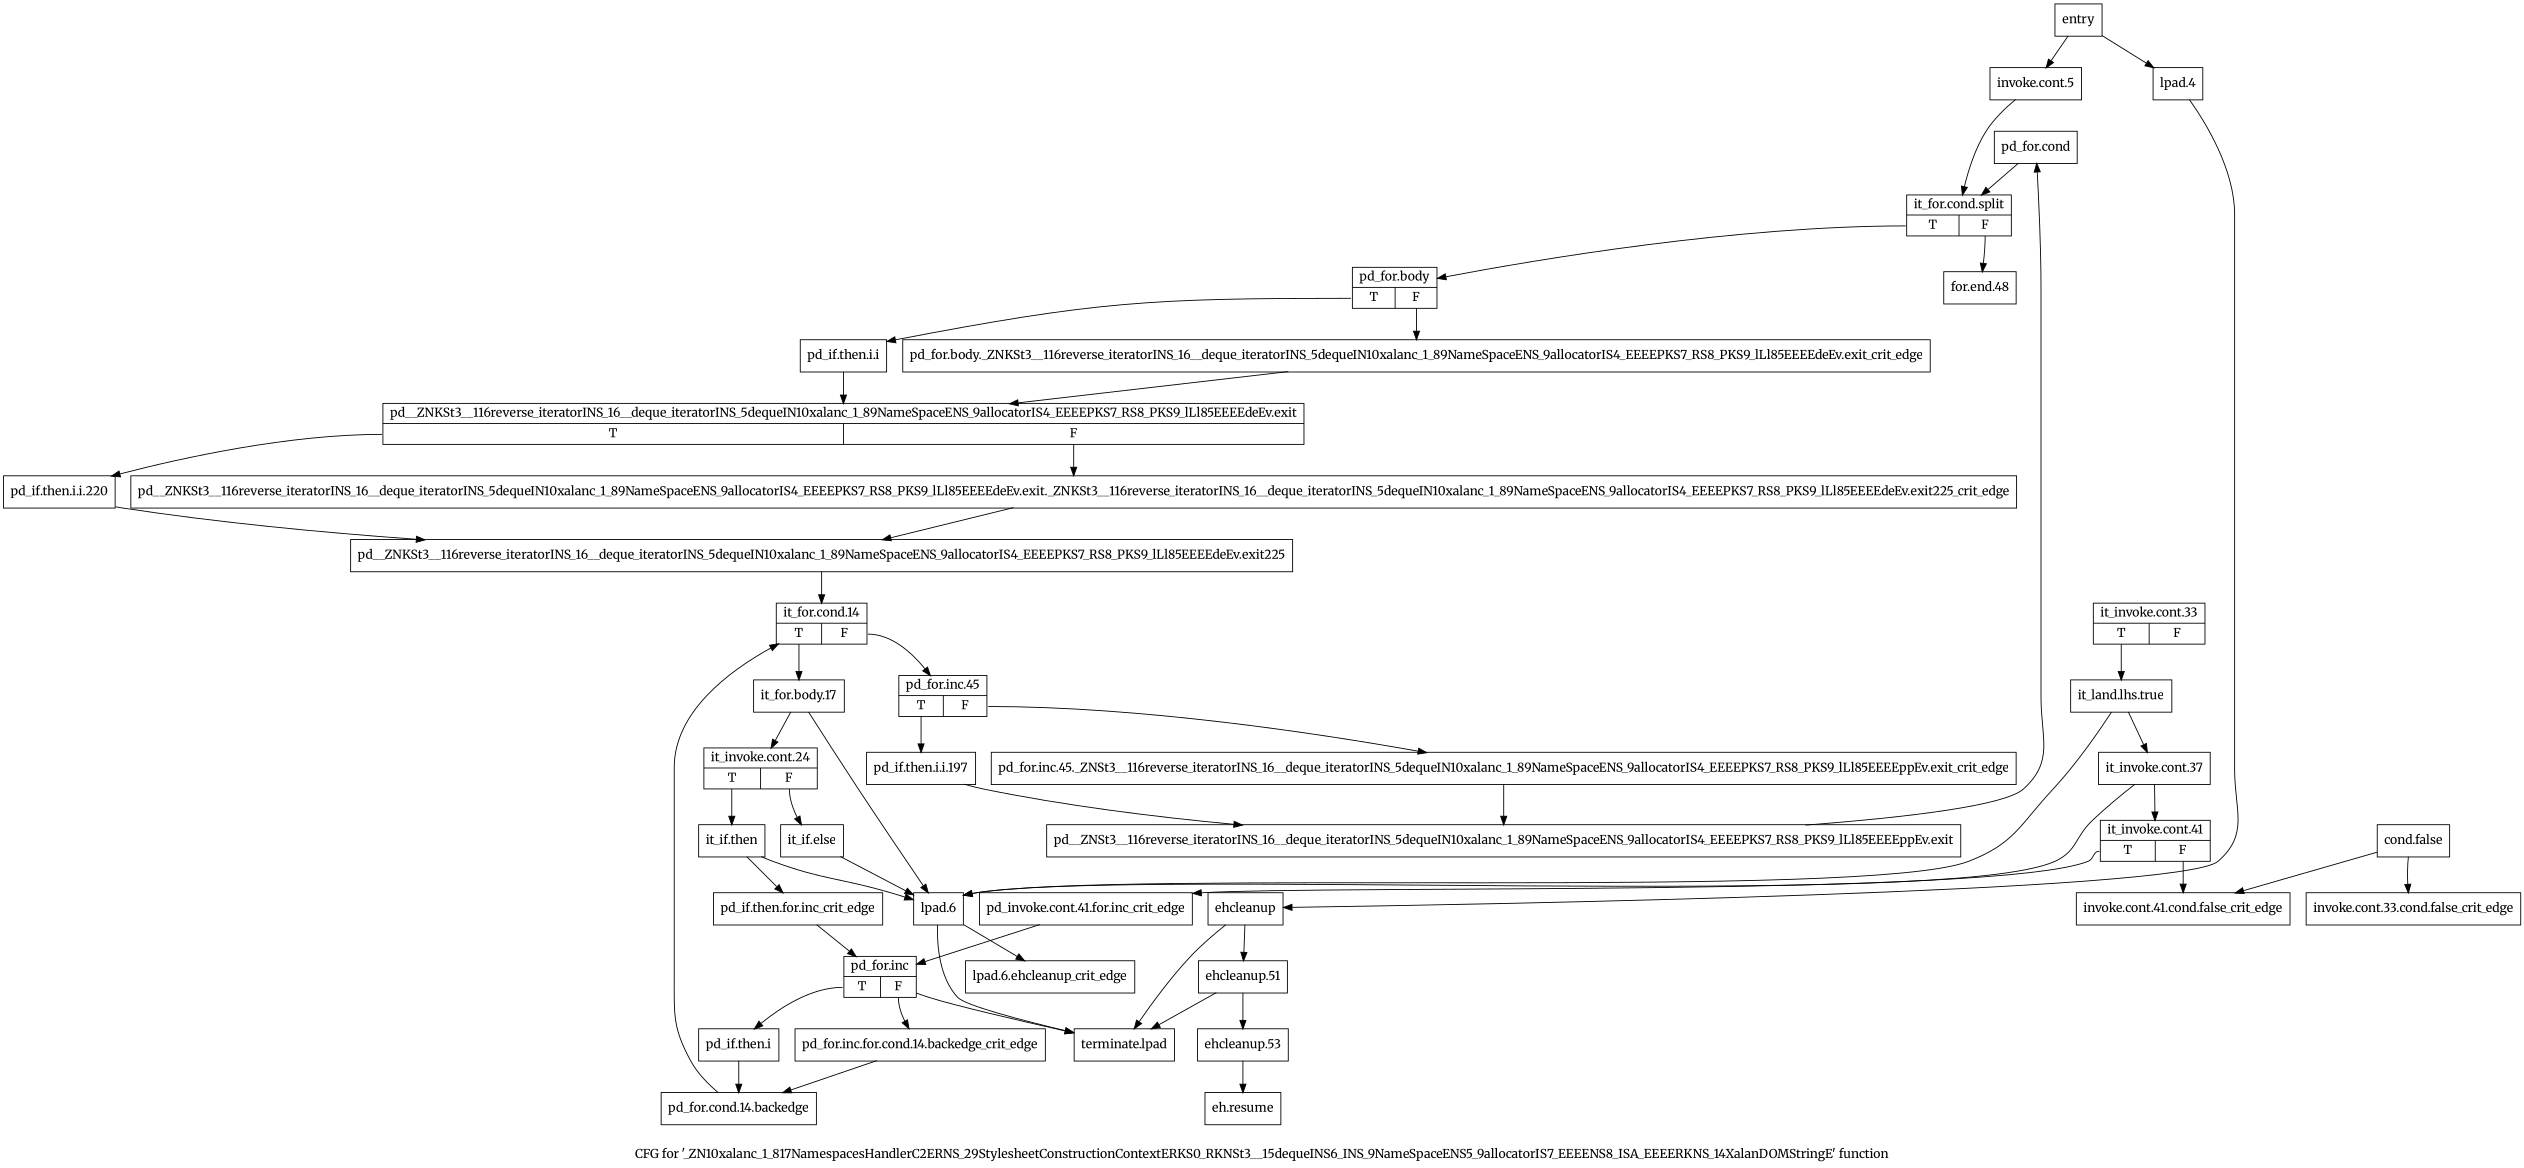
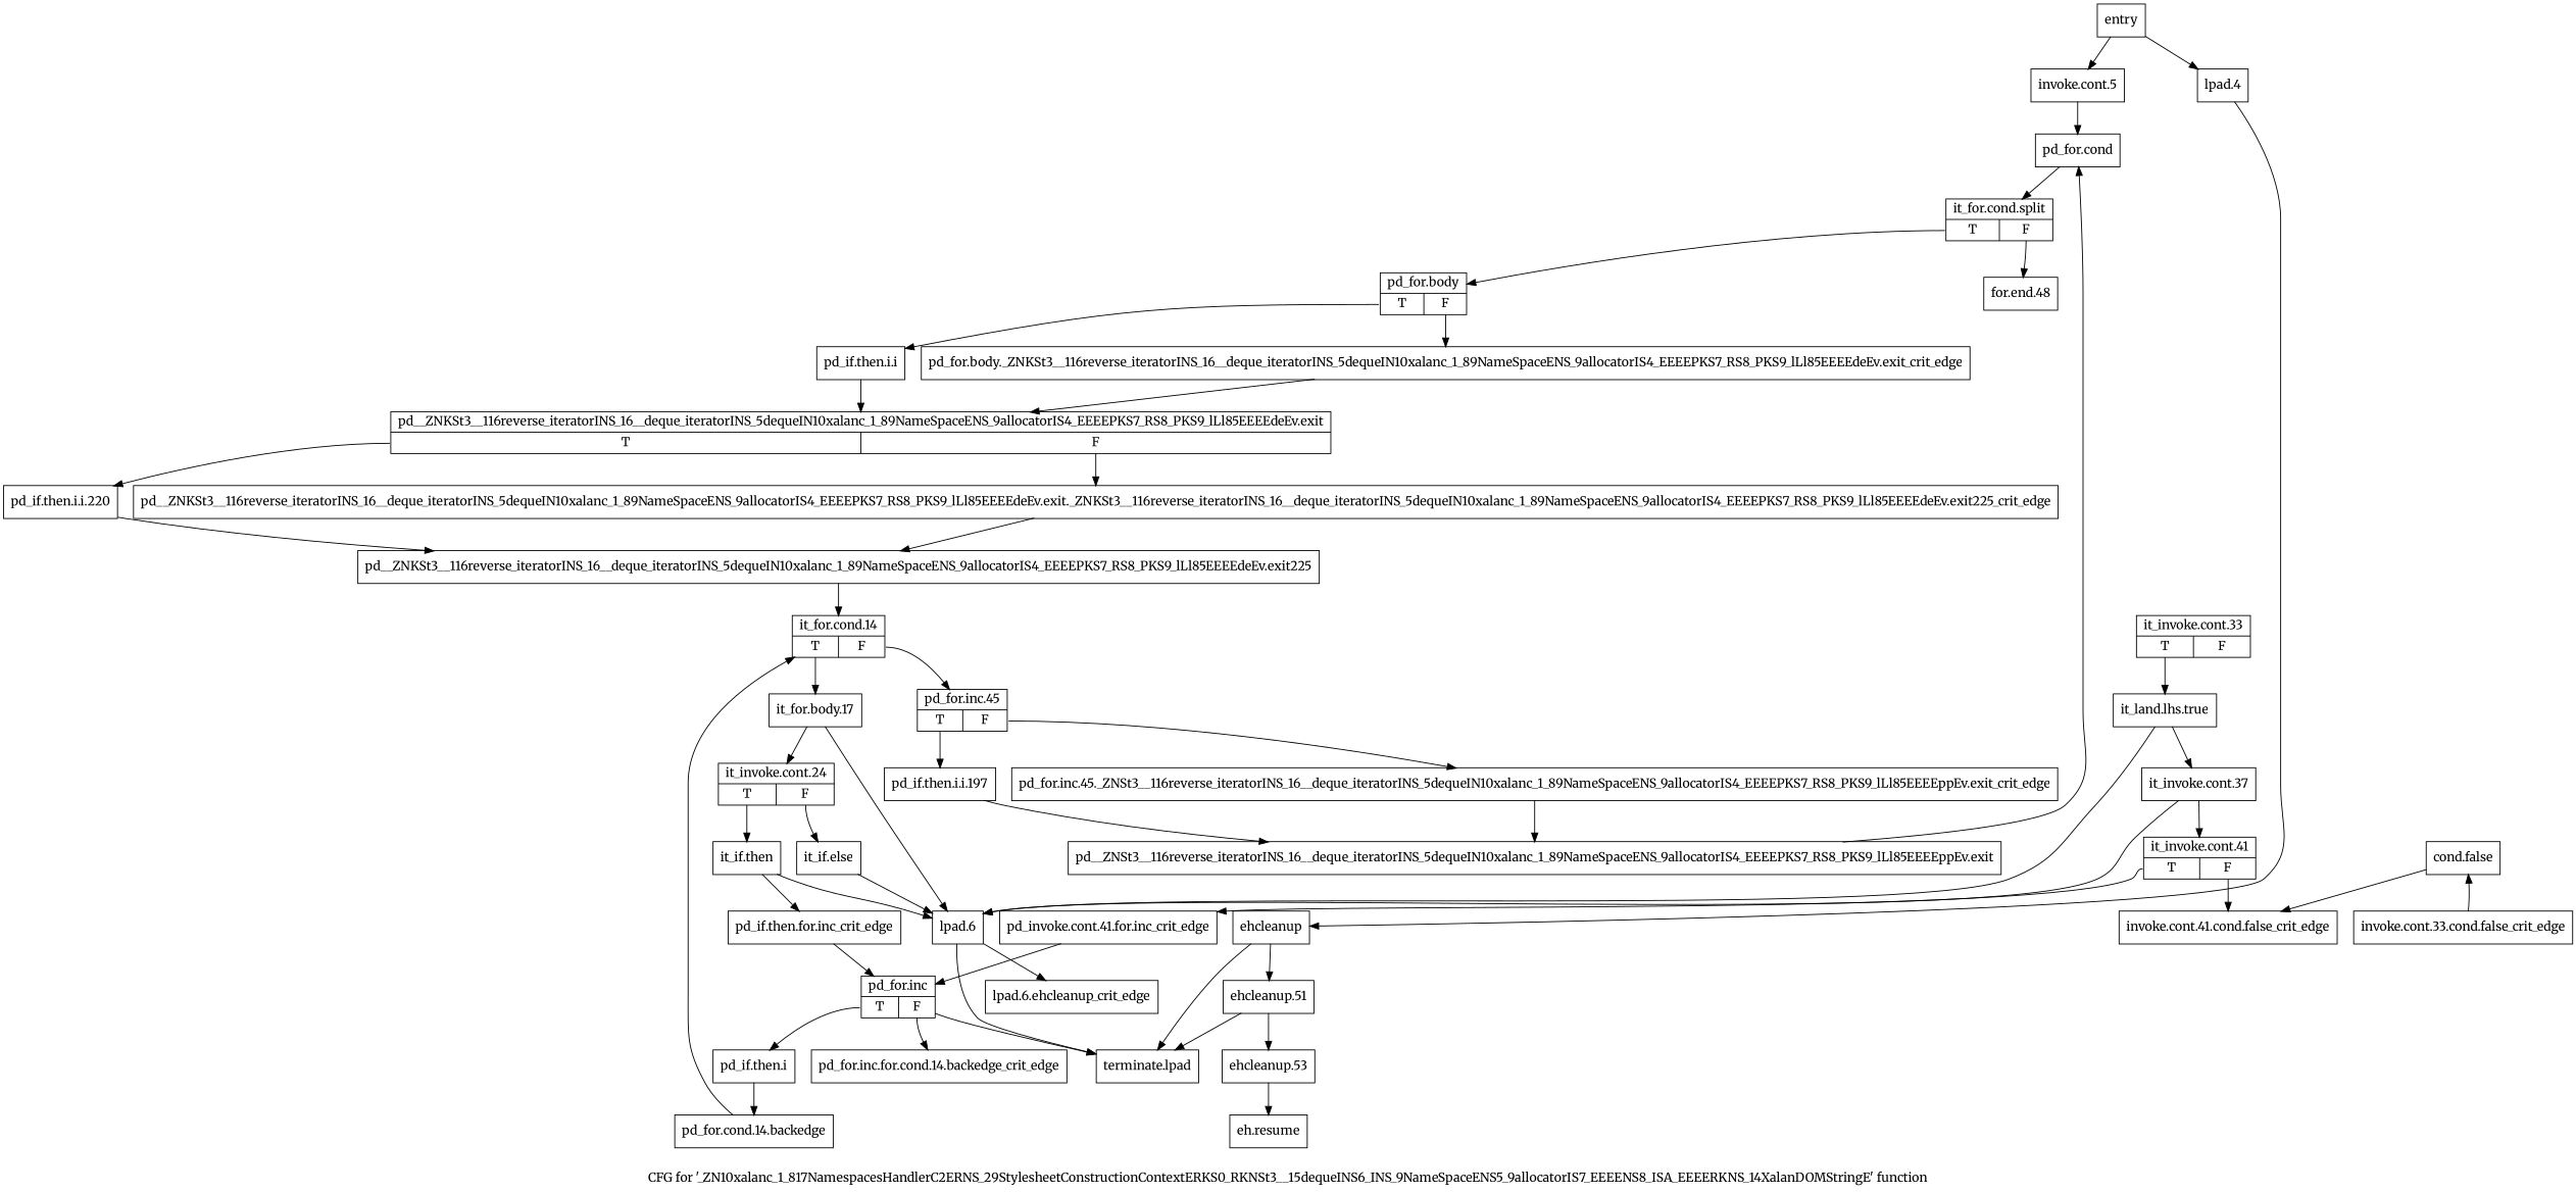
  digraph {
    fontname=Merriweather
    label="CFG for '_ZN10xalanc_1_817NamespacesHandlerC2ERNS_29StylesheetConstructionContextERKS0_RKNSt3__15dequeINS6_INS_9NameSpaceENS5_9allocatorIS7_EEEENS8_ISA_EEEERKNS_14XalanDOMStringE' function"
    node [fontname=Merriweather shape=record]
    edge [fontname=Merriweather]
    n1 [label="{entry}"]
    n2 [label="{invoke.cont.5}"]
    n3 [label="{lpad.4}"]
    n4 [label="{pd_for.cond}"]
    n5 [label="{ehcleanup}"]
    n6 [label="{it_for.cond.split|{<s0>T|<s1>F}}"]
    n7 [label="{terminate.lpad}"]
    n8 [label="{ehcleanup.51}"]
    n9 [label="{pd_for.body|{<s0>T|<s1>F}}"]
    n10 [label="{for.end.48}"]
    n11 [label="{pd_if.then.i.i}"]
    n12 [label="{pd_for.body._ZNKSt3__116reverse_iteratorINS_16__deque_iteratorINS_5dequeIN10xalanc_1_89NameSpaceENS_9allocatorIS4_EEEEPKS7_RS8_PKS9_lLl85EEEEdeEv.exit_crit_edge}"]
    n13 [label="{pd__ZNKSt3__116reverse_iteratorINS_16__deque_iteratorINS_5dequeIN10xalanc_1_89NameSpaceENS_9allocatorIS4_EEEEPKS7_RS8_PKS9_lLl85EEEEdeEv.exit|{<s0>T|<s1>F}}"]
    n14 [label="{pd_if.then.i.i.220}"]
    n15 [label="{pd__ZNKSt3__116reverse_iteratorINS_16__deque_iteratorINS_5dequeIN10xalanc_1_89NameSpaceENS_9allocatorIS4_EEEEPKS7_RS8_PKS9_lLl85EEEEdeEv.exit._ZNKSt3__116reverse_iteratorINS_16__deque_iteratorINS_5dequeIN10xalanc_1_89NameSpaceENS_9allocatorIS4_EEEEPKS7_RS8_PKS9_lLl85EEEEdeEv.exit225_crit_edge}"]
    n16 [label="{pd__ZNKSt3__116reverse_iteratorINS_16__deque_iteratorINS_5dequeIN10xalanc_1_89NameSpaceENS_9allocatorIS4_EEEEPKS7_RS8_PKS9_lLl85EEEEdeEv.exit225}"]
    n17 [label="{it_for.cond.14|{<s0>T|<s1>F}}"]
    n18 [label="{it_for.body.17}"]
    n19 [label="{pd_for.inc.45|{<s0>T|<s1>F}}"]
    n20 [label="{it_invoke.cont.24|{<s0>T|<s1>F}}"]
    n21 [label="{lpad.6}"]
    n22 [label="{pd_if.then.i.i.197}"]
    n23 [label="{pd_for.inc.45._ZNSt3__116reverse_iteratorINS_16__deque_iteratorINS_5dequeIN10xalanc_1_89NameSpaceENS_9allocatorIS4_EEEEPKS7_RS8_PKS9_lLl85EEEEppEv.exit_crit_edge}"]
    n24 [label="{it_if.then}"]
    n25 [label="{it_if.else}"]
    n26 [label="{lpad.6.ehcleanup_crit_edge}"]
    n27 [label="{pd__ZNSt3__116reverse_iteratorINS_16__deque_iteratorINS_5dequeIN10xalanc_1_89NameSpaceENS_9allocatorIS4_EEEEPKS7_RS8_PKS9_lLl85EEEEppEv.exit}"]
    n28 [label="{pd_if.then.for.inc_crit_edge}"]
    n29 [label="{pd_for.inc|{<s0>T|<s1>F}}"]
    n30 [label="{pd_if.then.i}"]
    n31 [label="{pd_for.inc.for.cond.14.backedge_crit_edge}"]
    n32 [label="{pd_for.cond.14.backedge}"]
    n33 [label="{ehcleanup.53}"]
    n34 [label="{it_invoke.cont.33|{<s0>T|<s1>F}}"]
    n35 [label="{it_land.lhs.true}"]
    n36 [label="{it_invoke.cont.37}"]
    n37 [label="{invoke.cont.33.cond.false_crit_edge}"]
    n38 [label="{cond.false}"]
    n39 [label="{it_invoke.cont.41|{<s0>T|<s1>F}}"]
    n40 [label="{invoke.cont.41.cond.false_crit_edge}"]
    n41 [label="{pd_invoke.cont.41.for.inc_crit_edge}"]
    n42 [label="{eh.resume}"]
    n1 -> n2
    n1 -> n3
-   n2 -> n6
+   n2 -> n4
    n3 -> n5
    n4 -> n6
    n5 -> n7
    n5 -> n8
    n6 -> n9 [tailport=s0]
    n6 -> n10 [tailport=s1]
    n8 -> n7
    n8 -> n33
    n9 -> n11 [tailport=s0]
    n9 -> n12 [tailport=s1]
    n11 -> n13
    n12 -> n13
    n13 -> n14 [tailport=s0]
    n13 -> n15 [tailport=s1]
    n14 -> n16
    n15 -> n16
    n16 -> n17
    n17 -> n18 [tailport=s0]
    n17 -> n19 [tailport=s1]
    n18 -> n20
    n18 -> n21
    n19 -> n22 [tailport=s0]
    n19 -> n23 [tailport=s1]
    n20 -> n24 [tailport=s0]
    n20 -> n25 [tailport=s1]
    n21 -> n7
    n21 -> n26
    n22 -> n27
    n23 -> n27
    n24 -> n21
    n24 -> n28
    n25 -> n21
    n27 -> n4
    n28 -> n29
    n29 -> n7
    n29 -> n30 [tailport=s0]
    n29 -> n31 [tailport=s1]
    n30 -> n32
-   n31 -> n32
    n32 -> n17
    n33 -> n42
    n34 -> n35 [tailport=s0]
    n35 -> n21
    n35 -> n36
    n36 -> n21
    n36 -> n39
-   n38 -> n37
+   n37 -> n38
    n38 -> n40
    n39 -> n40 [tailport=s1]
    n39 -> n41 [tailport=s0]
    n41 -> n29
  }
